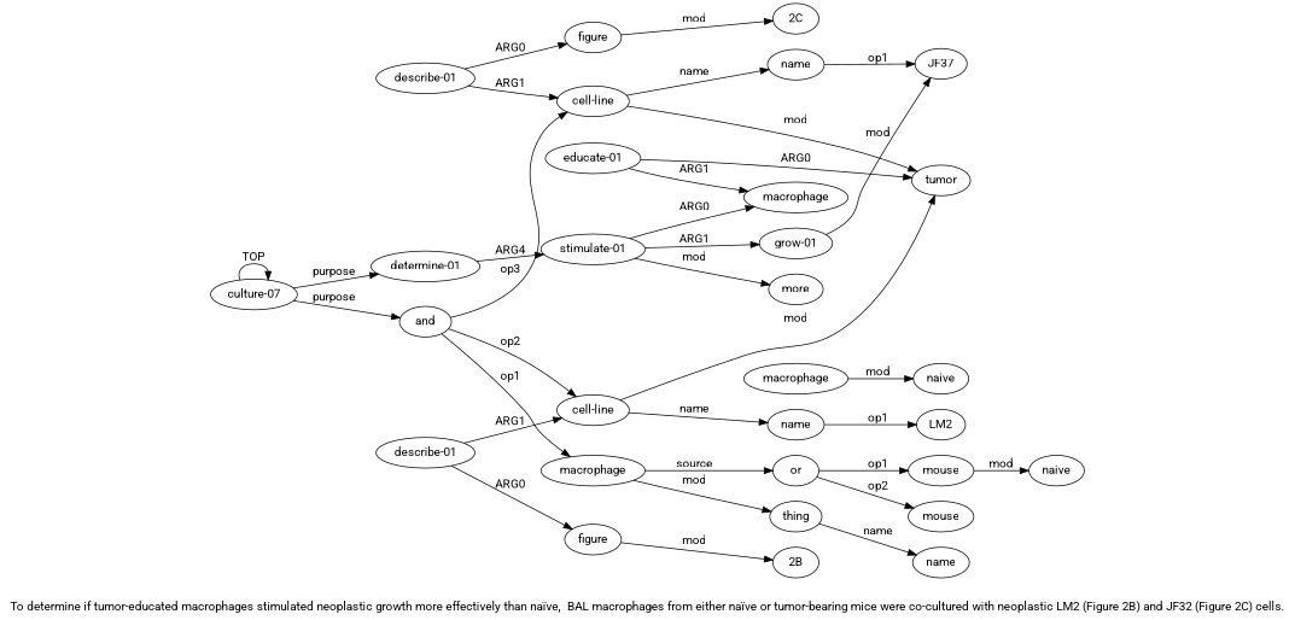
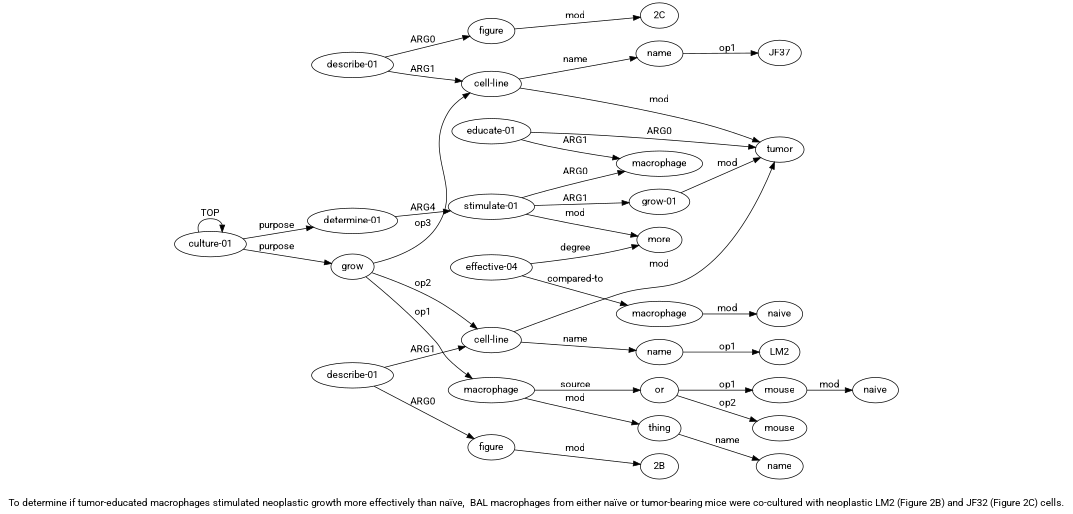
  digraph {
    fontname=Roboto
    label="To determine if tumor-educated macrophages stimulated neoplastic growth more effectively than naïve,  BAL macrophages from either naïve or tumor-bearing mice were co-cultured with neoplastic LM2 (Figure 2B) and JF32 (Figure 2C) cells."
    rankdir=LR
    node [color=black fontname=Roboto gold_ind=-1 gold_label=macrophage test_ind=-1 test_label=macrophage]
    edge [color=black fontname=Roboto gold_label=mod test_label=mod]
    n1 [gold_ind=20 gold_label="stimulate-01" label="stimulate-01" test_ind=20 test_label="stimulate-01"]
    n2 [gold_ind=21 label=macrophage test_ind=21]
    n3 [gold_ind=23 gold_label="grow-01" label="grow-01" test_ind=23 test_label="grow-01"]
    n4 [gold_ind=25 gold_label=more label=more test_ind=25 test_label=more]
    n5 [gold_ind=8 gold_label=tumor label=tumor test_ind=8 test_label=tumor]
+   n6 [gold_ind=24 gold_label="effective-04" label="effective-04" test_ind=24 test_label="effective-04"]
    n7 [gold_ind=26 label=macrophage test_ind=26]
    n8 [gold_ind=27 gold_label=naive label=naive test_ind=27 test_label=naive]
    n9 [gold_ind=22 gold_label="educate-01" label="educate-01" test_ind=22 test_label="educate-01"]
    n10 [gold_label=LM2 label=LM2 test_label=LM2]
    n11 [gold_label="2B" label="2B" test_label="2B"]
    n12 [gold_ind=15 gold_label="cell-line" label="cell-line" test_ind=15 test_label="cell-line"]
    n13 [gold_ind=16 gold_label=name label=name test_ind=16 test_label=name]
    n14 [gold_label=JF32 label=JF37 test_label=JF32]
    n15 [gold_ind=14 gold_label=figure label=figure test_ind=14 test_label=figure]
    n16 [gold_ind=17 gold_label="describe-01" label="describe-01" test_ind=17 test_label="describe-01"]
    n17 [gold_ind=18 gold_label=figure label=figure test_ind=18 test_label=figure]
    n18 [gold_label="2C" label="2C" test_label="2C"]
    n19 [gold_ind=11 gold_label="cell-line" label="cell-line" test_ind=11 test_label="cell-line"]
    n20 [gold_ind=12 gold_label=name label=name test_ind=12 test_label=name]
    n21 [gold_ind=10 gold_label=name label=name test_ind=10 test_label=name]
    n22 [gold_ind=13 gold_label="describe-01" label="describe-01" test_ind=13 test_label="describe-01"]
    n23 [gold_ind=19 gold_label="determine-01" label="determine-01" test_ind=19 test_label="determine-01"]
-   n24 [gold_ind=1 gold_label=and label=and test_ind=1 test_label=and]
+   n24 [gold_ind=1 gold_label=and label=grow test_ind=1 test_label=and]
    n25 [gold_ind=2 label=macrophage test_ind=2]
    n26 [gold_ind=3 gold_label=or label=or test_ind=3 test_label=or]
    n27 [gold_ind=9 gold_label=thing label=thing test_ind=9 test_label=thing]
    n28 [gold_ind=4 gold_label=mouse label=mouse test_ind=4 test_label=mouse]
    n29 [gold_ind=6 gold_label=mouse label=mouse test_ind=6 test_label=mouse]
-   n30 [gold_ind=0 gold_label="culture-01" label="culture-07" test_ind=0 test_label="culture-01"]
+   n30 [gold_ind=0 gold_label="culture-01" label="culture-01" test_ind=0 test_label="culture-01"]
    n31 [gold_ind=5 gold_label=naive label=naive test_ind=5 test_label=naive]
    n1 -> n2 [gold_label=ARG0 label=ARG0 test_label=ARG0]
    n1 -> n3 [gold_label=ARG1 label=ARG1 test_label=ARG1]
    n1 -> n4 [label=mod]
-   n3 -> n14 [label=mod]
+   n3 -> n5 [label=mod]
+   n6 -> n4 [gold_label=degree label=degree test_label=degree]
+   n6 -> n7 [gold_label="compared-to" label="compared-to" test_label="compared-to"]
    n7 -> n8 [label=mod]
    n9 -> n2 [gold_label=ARG1 label=ARG1 test_label=ARG1]
    n9 -> n5 [gold_label=ARG0 label=ARG0 test_label=ARG0]
    n12 -> n5 [label=mod]
    n12 -> n13 [gold_label=name label=name test_label=name]
    n13 -> n14 [gold_label=op1 label=op1 test_label=op1]
    n15 -> n11 [label=mod]
    n16 -> n12 [gold_label=ARG1 label=ARG1 test_label=ARG1]
    n16 -> n17 [gold_label=ARG0 label=ARG0 test_label=ARG0]
    n17 -> n18 [label=mod]
    n19 -> n5 [label=mod]
    n19 -> n20 [gold_label=name label=name test_label=name]
    n20 -> n10 [gold_label=op1 label=op1 test_label=op1]
    n22 -> n15 [gold_label=ARG0 label=ARG0 test_label=ARG0]
    n22 -> n19 [gold_label=ARG1 label=ARG1 test_label=ARG1]
    n23 -> n1 [gold_label=ARG1 label=ARG4 test_label=ARG1]
    n24 -> n12 [gold_label=op3 label=op3 test_label=op3]
    n24 -> n19 [gold_label=op2 label=op2 test_label=op2]
    n24 -> n25 [gold_label=op1 label=op1 test_label=op1]
    n25 -> n26 [gold_label=source label=source test_label=source]
    n25 -> n27 [label=mod]
    n26 -> n28 [gold_label=op1 label=op1 test_label=op1]
    n26 -> n29 [gold_label=op2 label=op2 test_label=op2]
    n27 -> n21 [gold_label=name label=name test_label=name]
    n28 -> n31 [label=mod]
    n30 -> n23 [gold_label=purpose label=purpose test_label=purpose]
    n30 -> n24 [gold_label=ARG1 label=purpose test_label=ARG1]
    n30 -> n30 [gold_label=TOP label=TOP test_label=TOP]
  }
